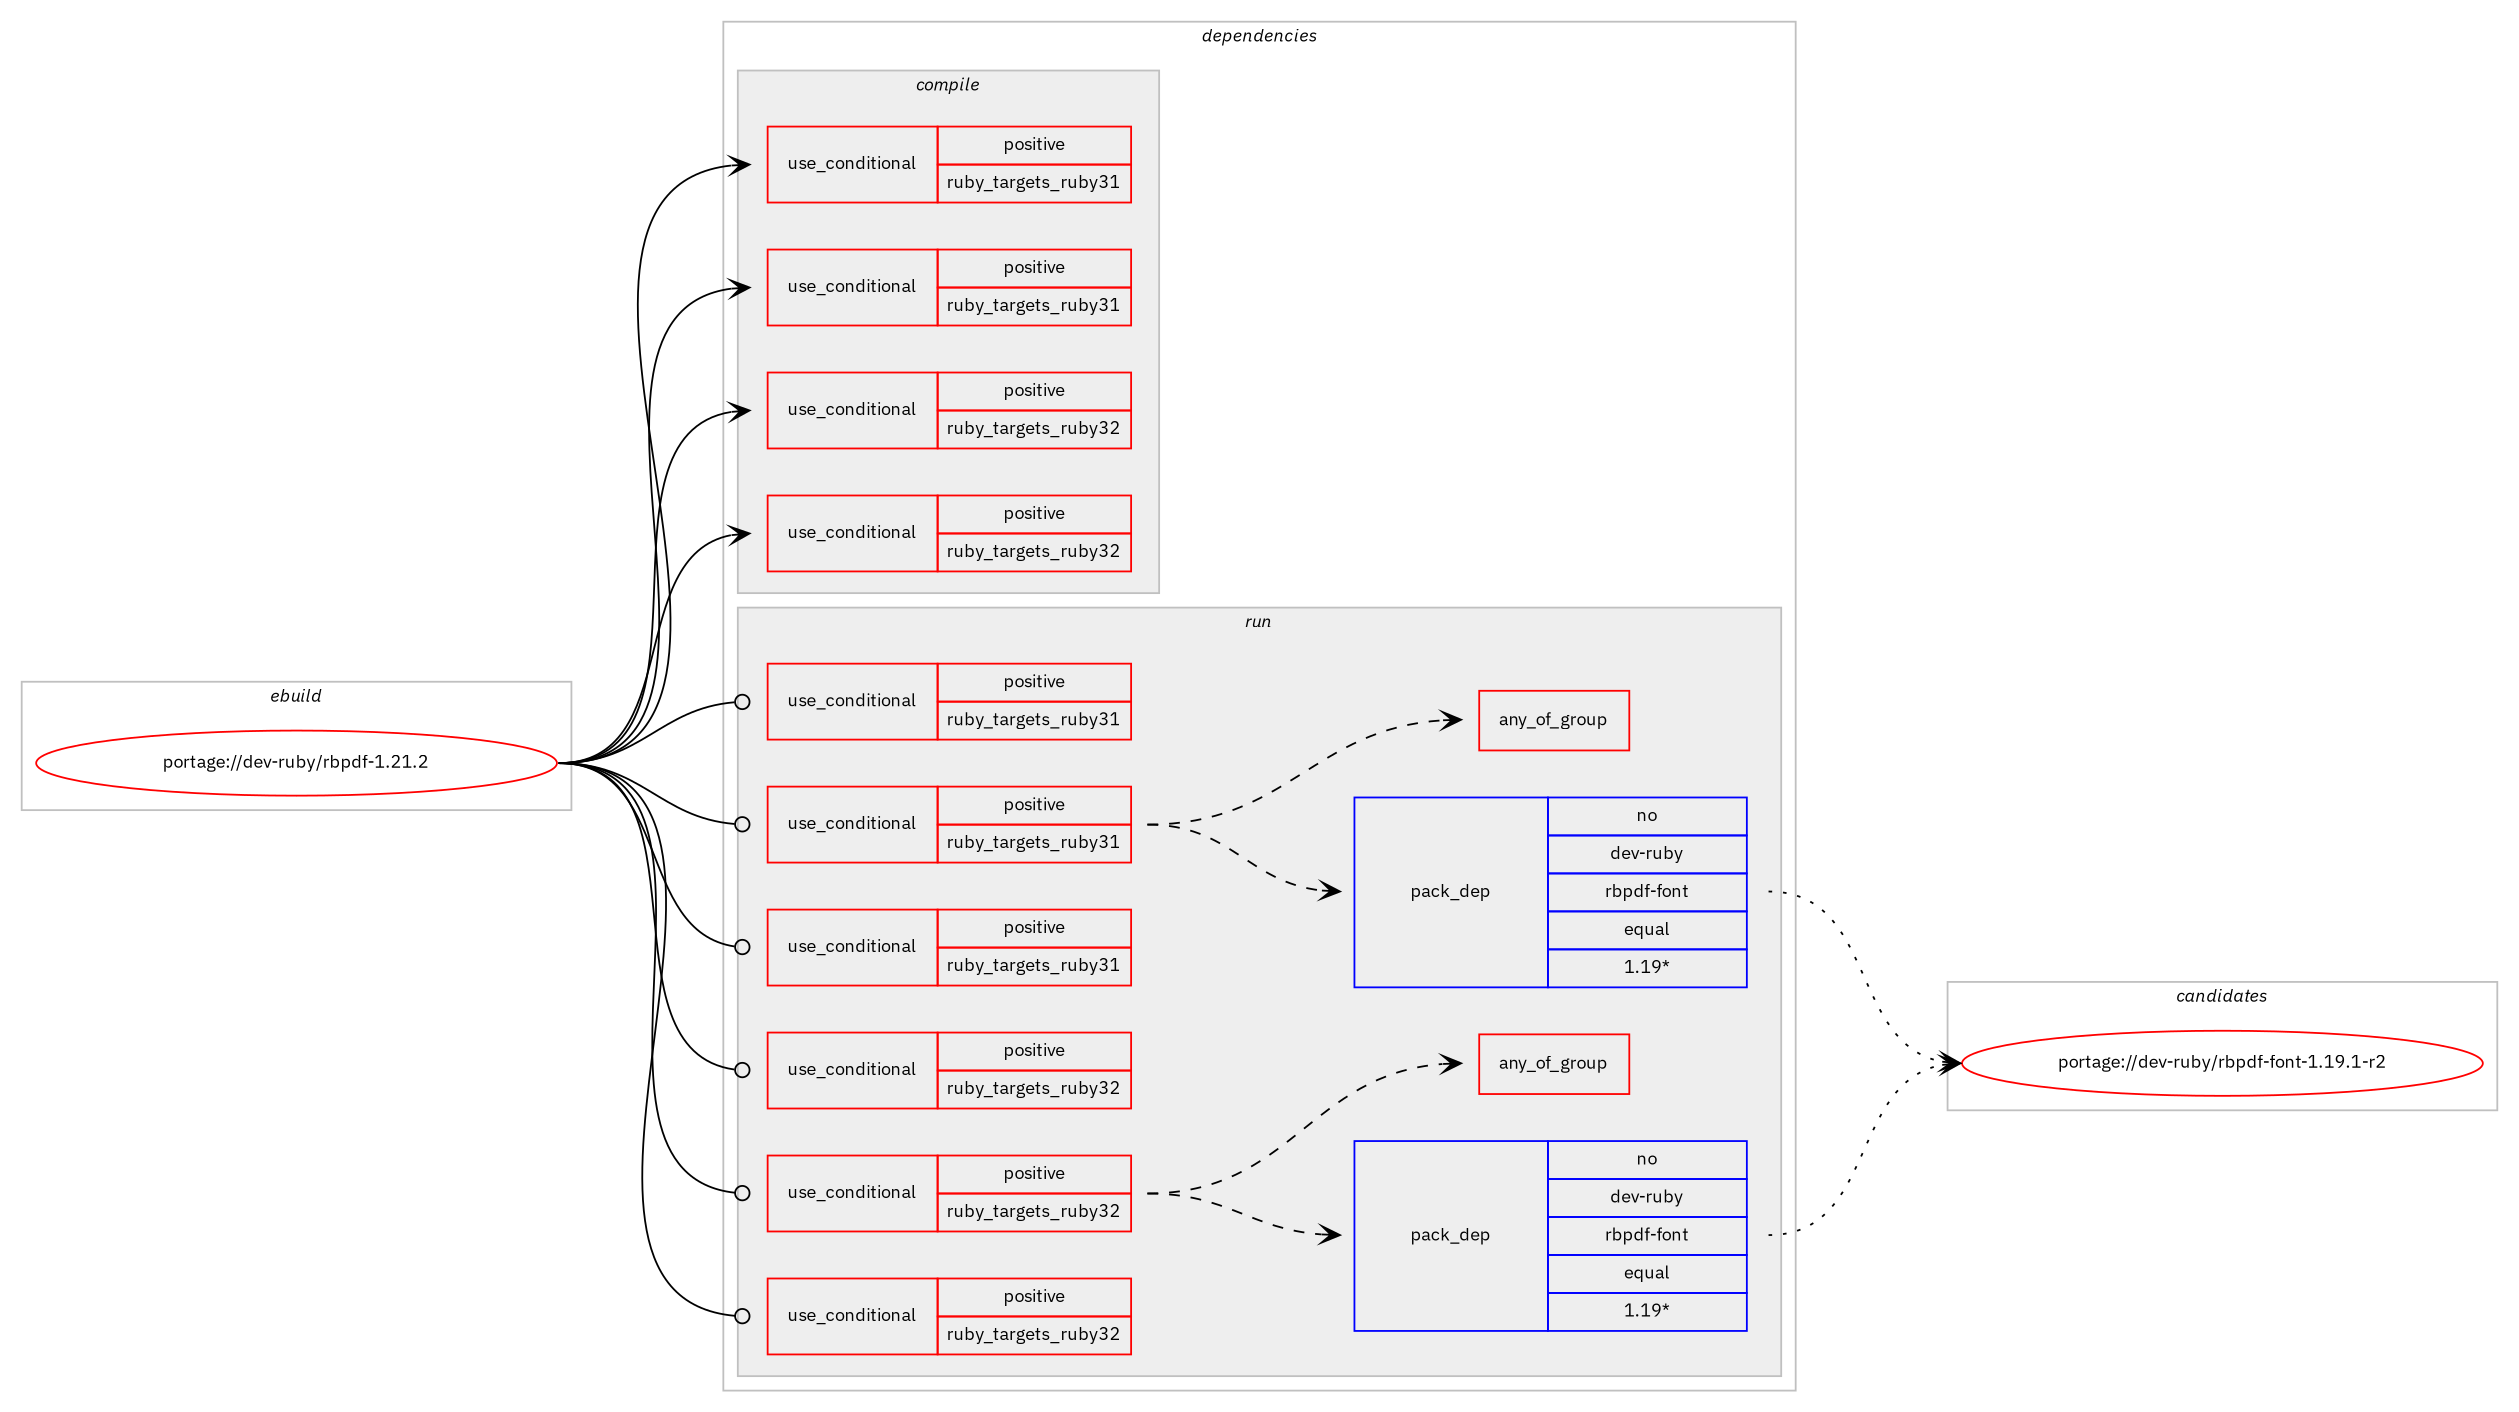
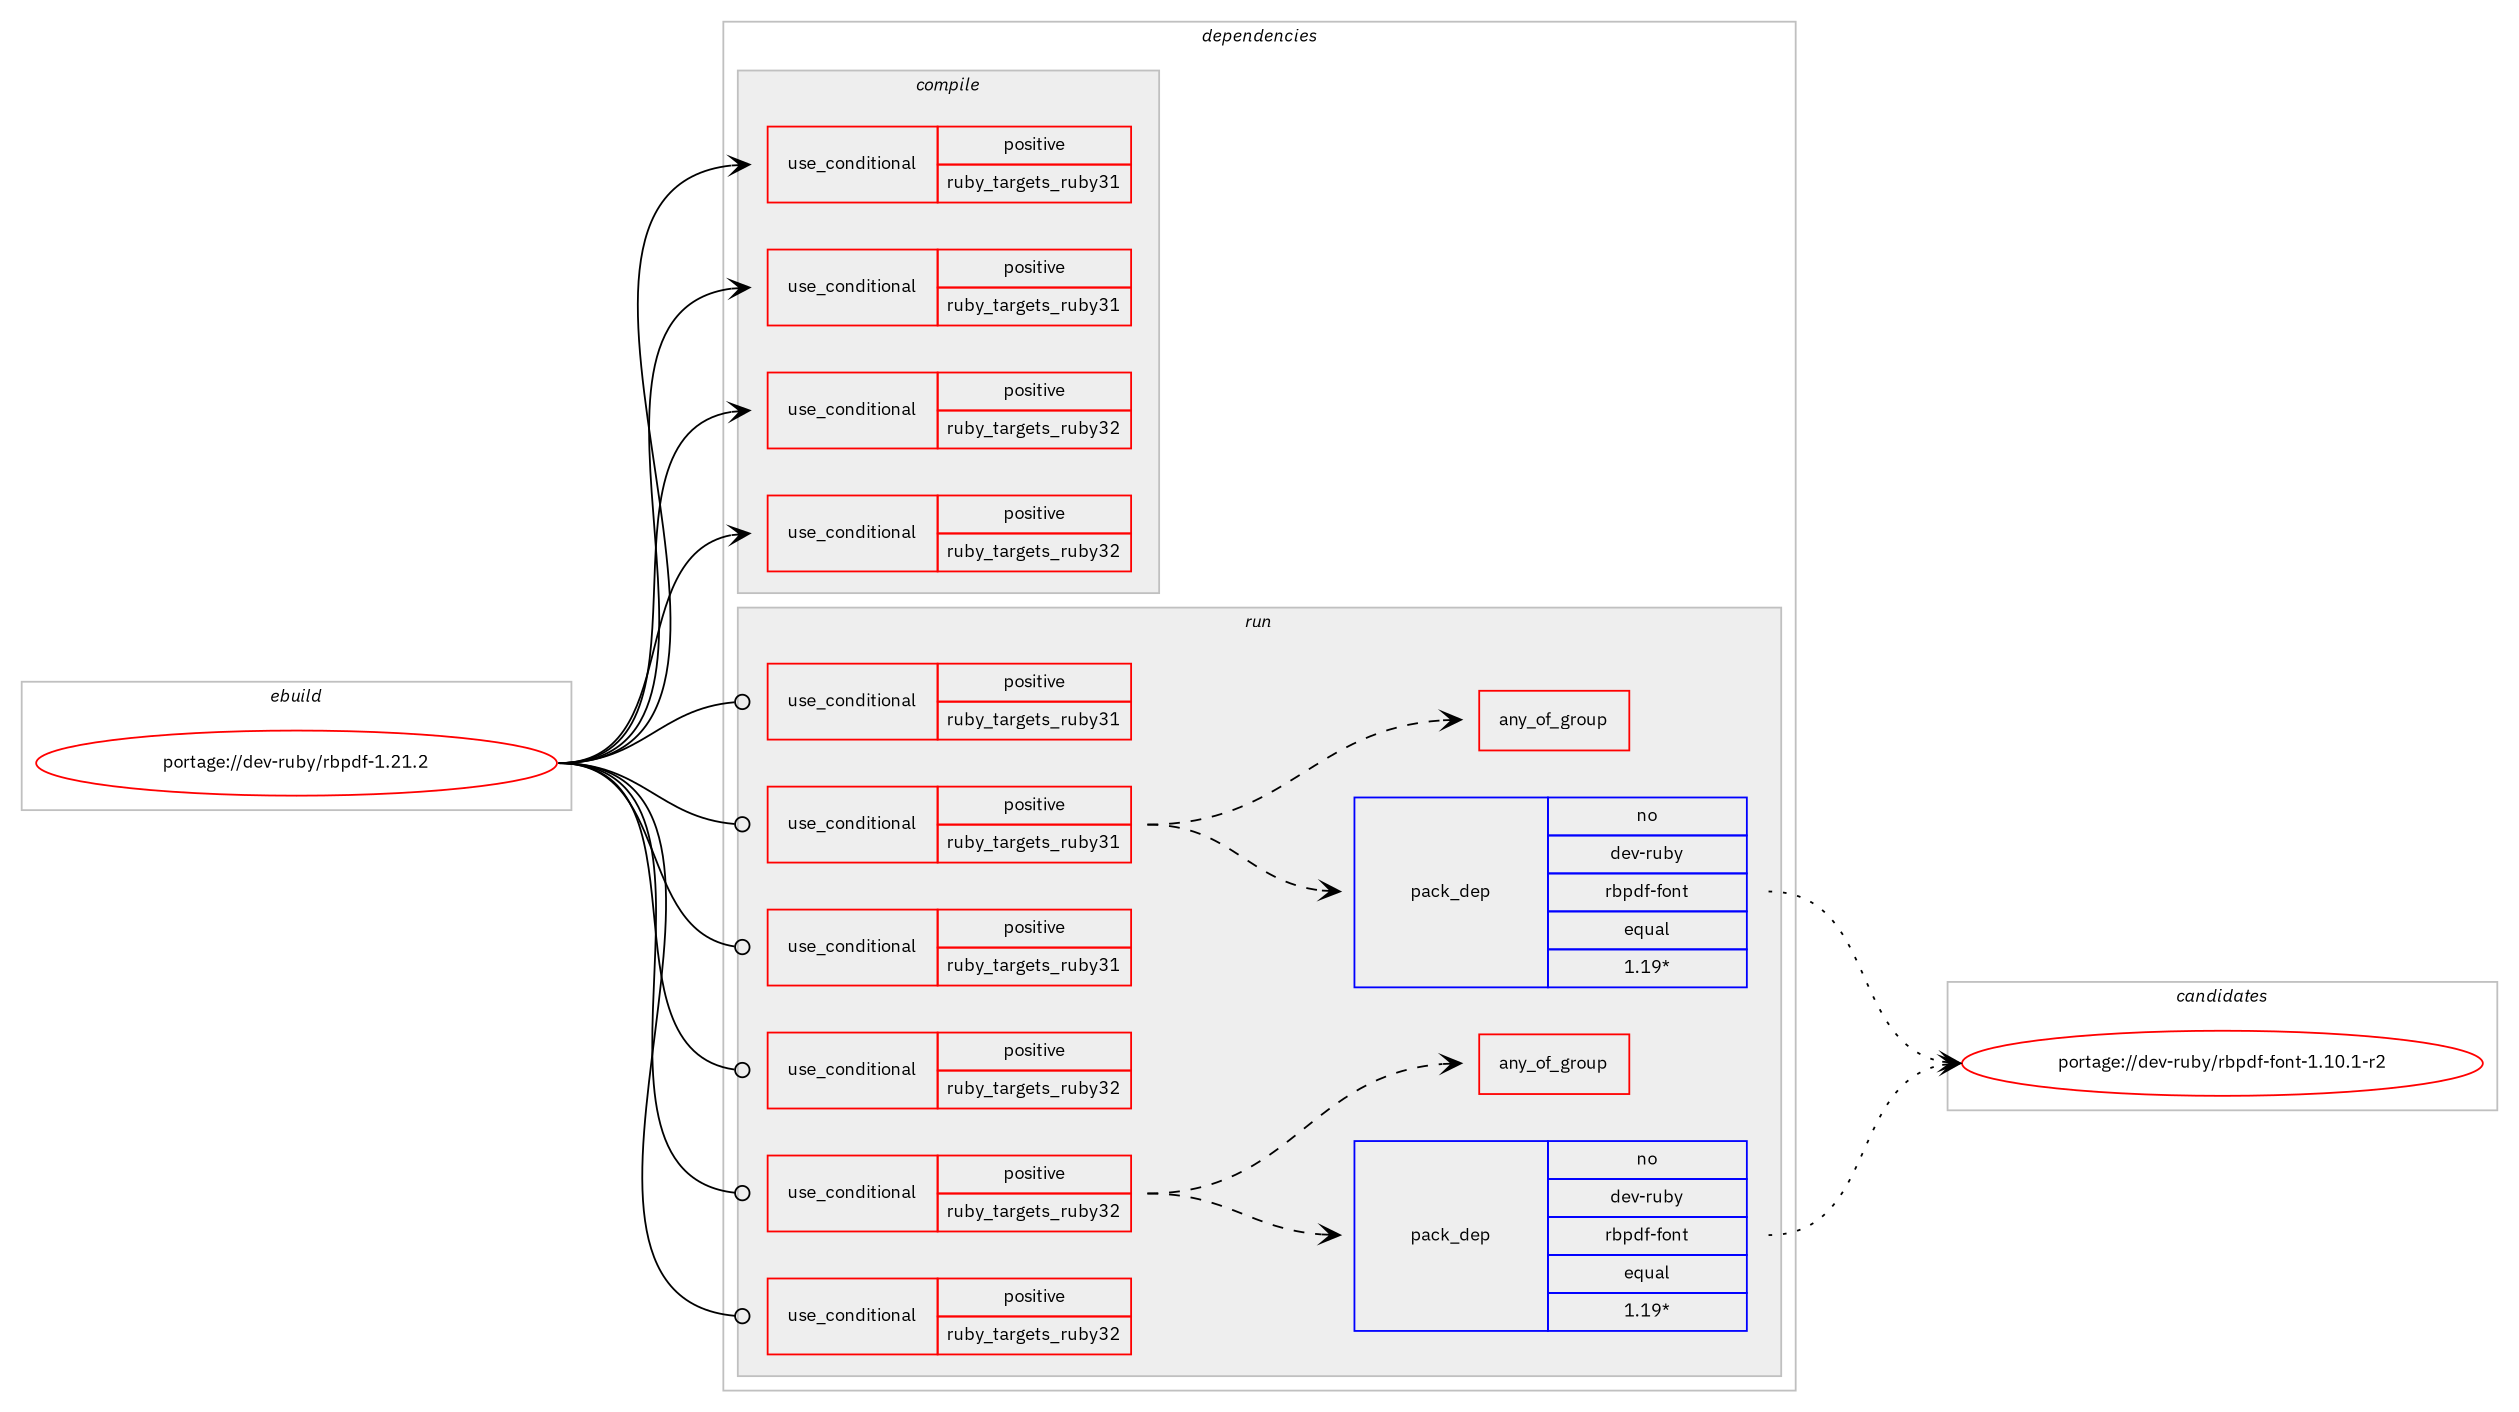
  digraph {
    compound=true
    concentrate=true
    fontname="IBM Plex Sans"
    fontsize=10
    newrank=true
    rankdir=LR
    ranksep=1.5
    node [color=red fontname="IBM Plex Sans" fontsize=10 shape=none]
    edge [arrowhead=vee headport=w style=solid tailport=e weight=20 fontname="IBM Plex Sans"]
    n1 [label="portage://dev-ruby/rbpdf-1.21.2" width=4 shape=""]
    n2 [label=<<TABLE BORDER="0" CELLBORDER="1" CELLSPACING="0" CELLPADDING="4"><TR><TD ROWSPAN="3" CELLPADDING="10">use_conditional</TD></TR><TR><TD>positive</TD></TR><TR><TD>ruby_targets_ruby31</TD></TR></TABLE>>]
    n3 [label=<<TABLE BORDER="0" CELLBORDER="1" CELLSPACING="0" CELLPADDING="4"><TR><TD ROWSPAN="3" CELLPADDING="10">use_conditional</TD></TR><TR><TD>positive</TD></TR><TR><TD>ruby_targets_ruby31</TD></TR></TABLE>>]
    n4 [label=<<TABLE BORDER="0" CELLBORDER="1" CELLSPACING="0" CELLPADDING="4"><TR><TD ROWSPAN="3" CELLPADDING="10">use_conditional</TD></TR><TR><TD>positive</TD></TR><TR><TD>ruby_targets_ruby32</TD></TR></TABLE>>]
    n5 [label=<<TABLE BORDER="0" CELLBORDER="1" CELLSPACING="0" CELLPADDING="4"><TR><TD ROWSPAN="3" CELLPADDING="10">use_conditional</TD></TR><TR><TD>positive</TD></TR><TR><TD>ruby_targets_ruby32</TD></TR></TABLE>>]
    n6 [label=<<TABLE BORDER="0" CELLBORDER="1" CELLSPACING="0" CELLPADDING="4"><TR><TD ROWSPAN="3" CELLPADDING="10">use_conditional</TD></TR><TR><TD>positive</TD></TR><TR><TD>ruby_targets_ruby31</TD></TR></TABLE>>]
    n7 [color=blue label=<<TABLE BORDER="0" CELLBORDER="1" CELLSPACING="0" CELLPADDING="4" WIDTH="220"><TR><TD ROWSPAN="6" CELLPADDING="30">pack_dep</TD></TR><TR><TD WIDTH="110">no</TD></TR><TR><TD>dev-ruby</TD></TR><TR><TD>rbpdf-font</TD></TR><TR><TD>equal</TD></TR><TR><TD>1.19*</TD></TR></TABLE>>]
    n8 [label=<<TABLE BORDER="0" CELLBORDER="1" CELLSPACING="0" CELLPADDING="4"><TR><TD CELLPADDING="10">any_of_group</TD></TR></TABLE>>]
    n9 [label=<<TABLE BORDER="0" CELLBORDER="1" CELLSPACING="0" CELLPADDING="4"><TR><TD ROWSPAN="3" CELLPADDING="10">use_conditional</TD></TR><TR><TD>positive</TD></TR><TR><TD>ruby_targets_ruby31</TD></TR></TABLE>>]
    n10 [label=<<TABLE BORDER="0" CELLBORDER="1" CELLSPACING="0" CELLPADDING="4"><TR><TD ROWSPAN="3" CELLPADDING="10">use_conditional</TD></TR><TR><TD>positive</TD></TR><TR><TD>ruby_targets_ruby31</TD></TR></TABLE>>]
    n11 [label=<<TABLE BORDER="0" CELLBORDER="1" CELLSPACING="0" CELLPADDING="4"><TR><TD ROWSPAN="3" CELLPADDING="10">use_conditional</TD></TR><TR><TD>positive</TD></TR><TR><TD>ruby_targets_ruby32</TD></TR></TABLE>>]
    n12 [color=blue label=<<TABLE BORDER="0" CELLBORDER="1" CELLSPACING="0" CELLPADDING="4" WIDTH="220"><TR><TD ROWSPAN="6" CELLPADDING="30">pack_dep</TD></TR><TR><TD WIDTH="110">no</TD></TR><TR><TD>dev-ruby</TD></TR><TR><TD>rbpdf-font</TD></TR><TR><TD>equal</TD></TR><TR><TD>1.19*</TD></TR></TABLE>>]
    n13 [label=<<TABLE BORDER="0" CELLBORDER="1" CELLSPACING="0" CELLPADDING="4"><TR><TD CELLPADDING="10">any_of_group</TD></TR></TABLE>>]
    n14 [label=<<TABLE BORDER="0" CELLBORDER="1" CELLSPACING="0" CELLPADDING="4"><TR><TD ROWSPAN="3" CELLPADDING="10">use_conditional</TD></TR><TR><TD>positive</TD></TR><TR><TD>ruby_targets_ruby32</TD></TR></TABLE>>]
    n15 [label=<<TABLE BORDER="0" CELLBORDER="1" CELLSPACING="0" CELLPADDING="4"><TR><TD ROWSPAN="3" CELLPADDING="10">use_conditional</TD></TR><TR><TD>positive</TD></TR><TR><TD>ruby_targets_ruby32</TD></TR></TABLE>>]
-   n16 [label="portage://dev-ruby/rbpdf-font-1.19.1-r2" width=4 shape=""]
+   n16 [label="portage://dev-ruby/rbpdf-font-1.10.1-r2" width=4 shape=""]
    subgraph cluster_1 {
      color=gray
      label=<<i>ebuild</i>>
      rank=same
      n1
    }
    subgraph cluster_2 {
      color=gray
      label=<<i>dependencies</i>>
      subgraph cluster_3 {
        color=gray
        fillcolor="#eeeeee"
        label=<<i>compile</i>>
        style=filled
        subgraph sub_4 {
          color=gray
          fillcolor="#eeeeee"
          label=<<i>compile</i>>
          style=filled
          n2
        }
        subgraph sub_5 {
          color=gray
          fillcolor="#eeeeee"
          label=<<i>compile</i>>
          style=filled
          n3
        }
        subgraph sub_6 {
          color=gray
          fillcolor="#eeeeee"
          label=<<i>compile</i>>
          style=filled
          n4
        }
        subgraph sub_7 {
          color=gray
          fillcolor="#eeeeee"
          label=<<i>compile</i>>
          style=filled
          n5
        }
      }
      subgraph cluster_8 {
        color=gray
        fillcolor="#eeeeee"
        label=<<i>compile and run</i>>
        style=filled
      }
      subgraph cluster_9 {
        color=gray
        fillcolor="#eeeeee"
        label=<<i>run</i>>
        style=filled
        subgraph sub_10 {
          color=gray
          fillcolor="#eeeeee"
          label=<<i>run</i>>
          style=filled
          n6
        }
        subgraph sub_11 {
          color=gray
          fillcolor="#eeeeee"
          label=<<i>run</i>>
          style=filled
          n9
          subgraph sub_12 {
            color=gray
            fillcolor="#eeeeee"
            label=<<i>run</i>>
            style=filled
            n7
          }
          subgraph sub_13 {
            color=gray
            fillcolor="#eeeeee"
            label=<<i>run</i>>
            style=filled
            n8
          }
        }
        subgraph sub_14 {
          color=gray
          fillcolor="#eeeeee"
          label=<<i>run</i>>
          style=filled
          n10
        }
        subgraph sub_15 {
          color=gray
          fillcolor="#eeeeee"
          label=<<i>run</i>>
          style=filled
          n11
        }
        subgraph sub_16 {
          color=gray
          fillcolor="#eeeeee"
          label=<<i>run</i>>
          style=filled
          n14
          subgraph sub_17 {
            color=gray
            fillcolor="#eeeeee"
            label=<<i>run</i>>
            style=filled
            n12
          }
          subgraph sub_18 {
            color=gray
            fillcolor="#eeeeee"
            label=<<i>run</i>>
            style=filled
            n13
          }
        }
        subgraph sub_19 {
          color=gray
          fillcolor="#eeeeee"
          label=<<i>run</i>>
          style=filled
          n15
        }
      }
    }
    subgraph cluster_20 {
      color=gray
      label=<<i>candidates</i>>
      rank=same
      subgraph sub_21 {
        color=black
        label=<<i>candidates</i>>
        nodesep=1
        rank=same
        n16
      }
      subgraph sub_22 {
        color=black
        label=<<i>candidates</i>>
        nodesep=1
        rank=same
        n16
      }
    }
    n1 -> n2
    n1 -> n3
    n1 -> n4
    n1 -> n5
    n1 -> n6 [arrowhead=odot]
    n1 -> n9 [arrowhead=odot]
    n1 -> n10 [arrowhead=odot]
    n1 -> n11 [arrowhead=odot]
    n1 -> n14 [arrowhead=odot]
    n1 -> n15 [arrowhead=odot]
    n7 -> n16 [style=dotted weight=100]
    n9 -> n7 [style=dashed]
    n9 -> n8 [style=dashed]
    n12 -> n16 [style=dotted weight=100]
    n14 -> n12 [style=dashed]
    n14 -> n13 [style=dashed]
  }
